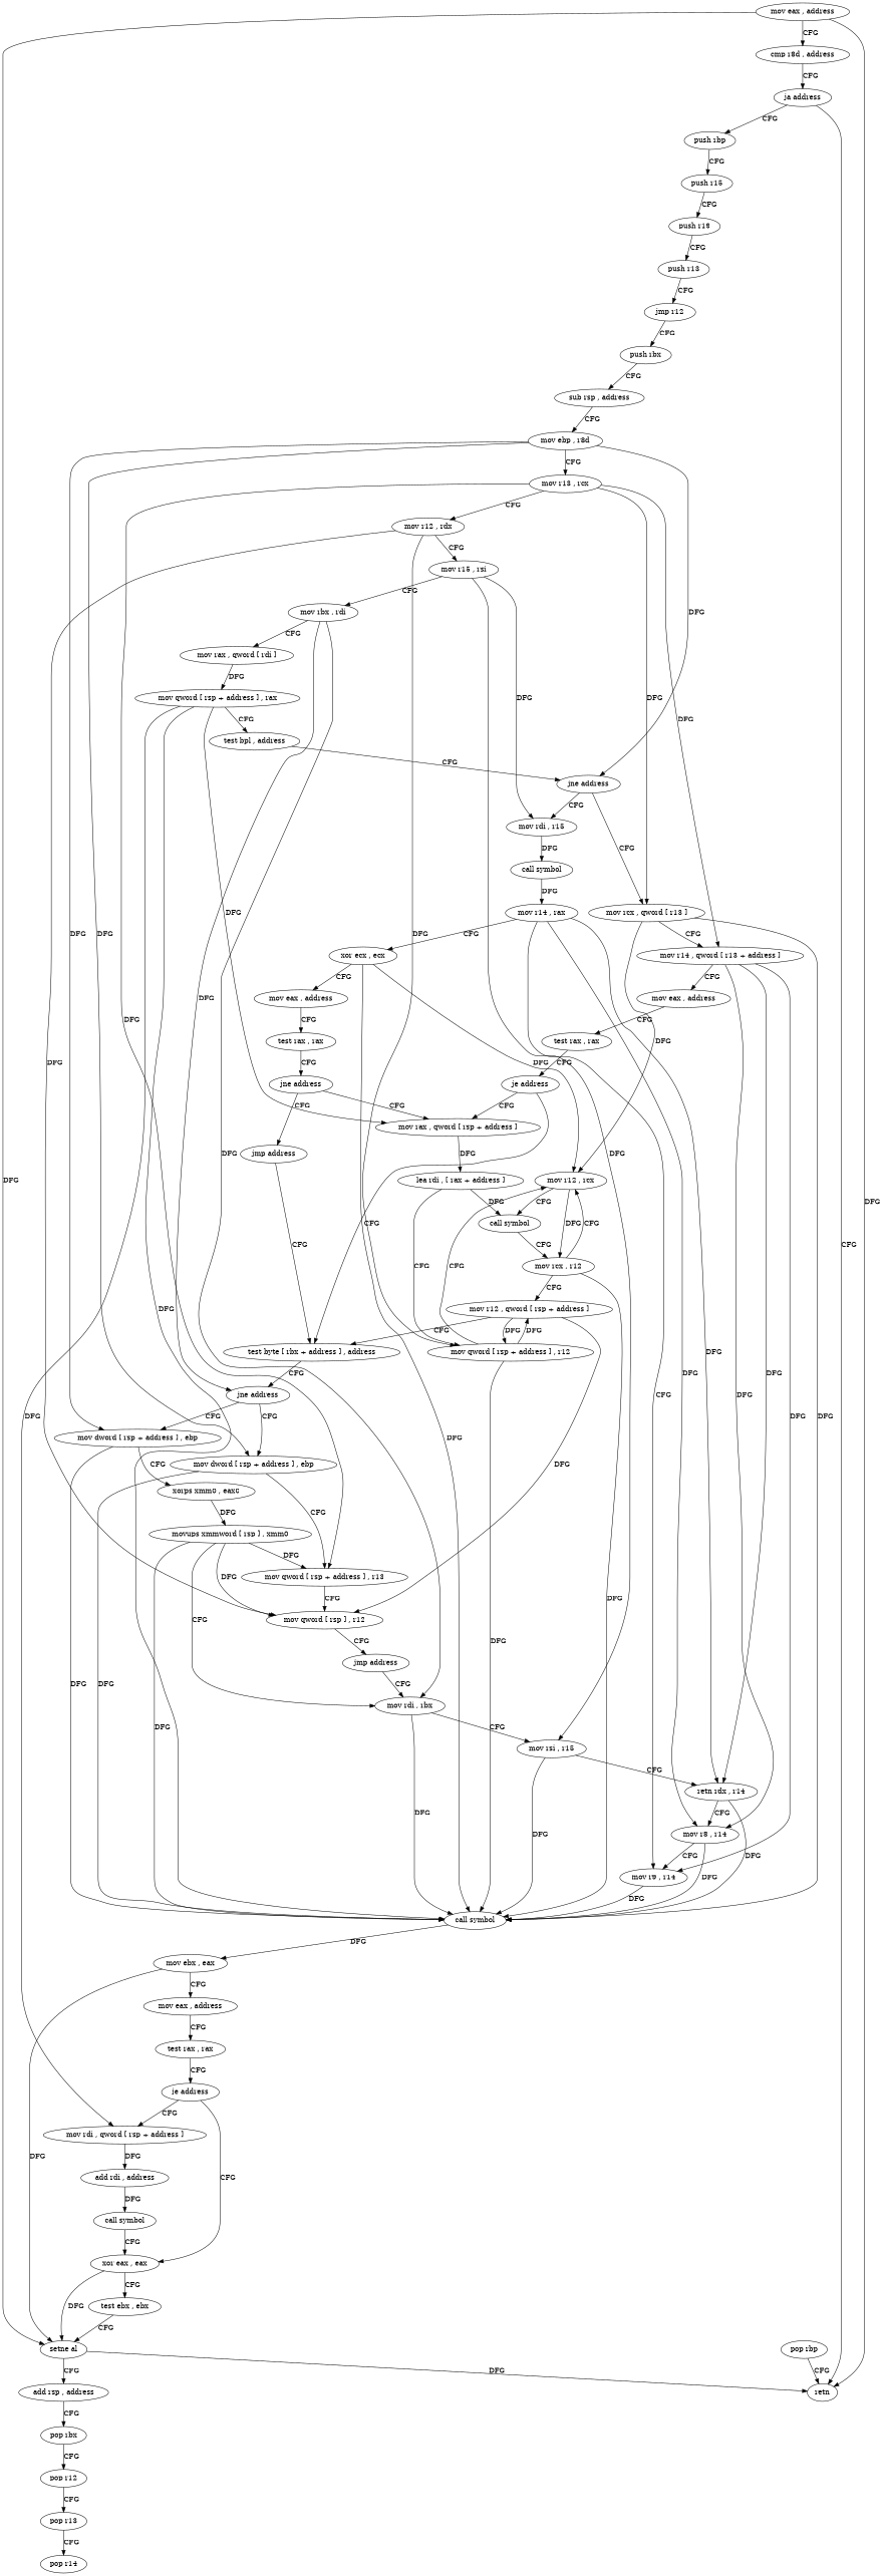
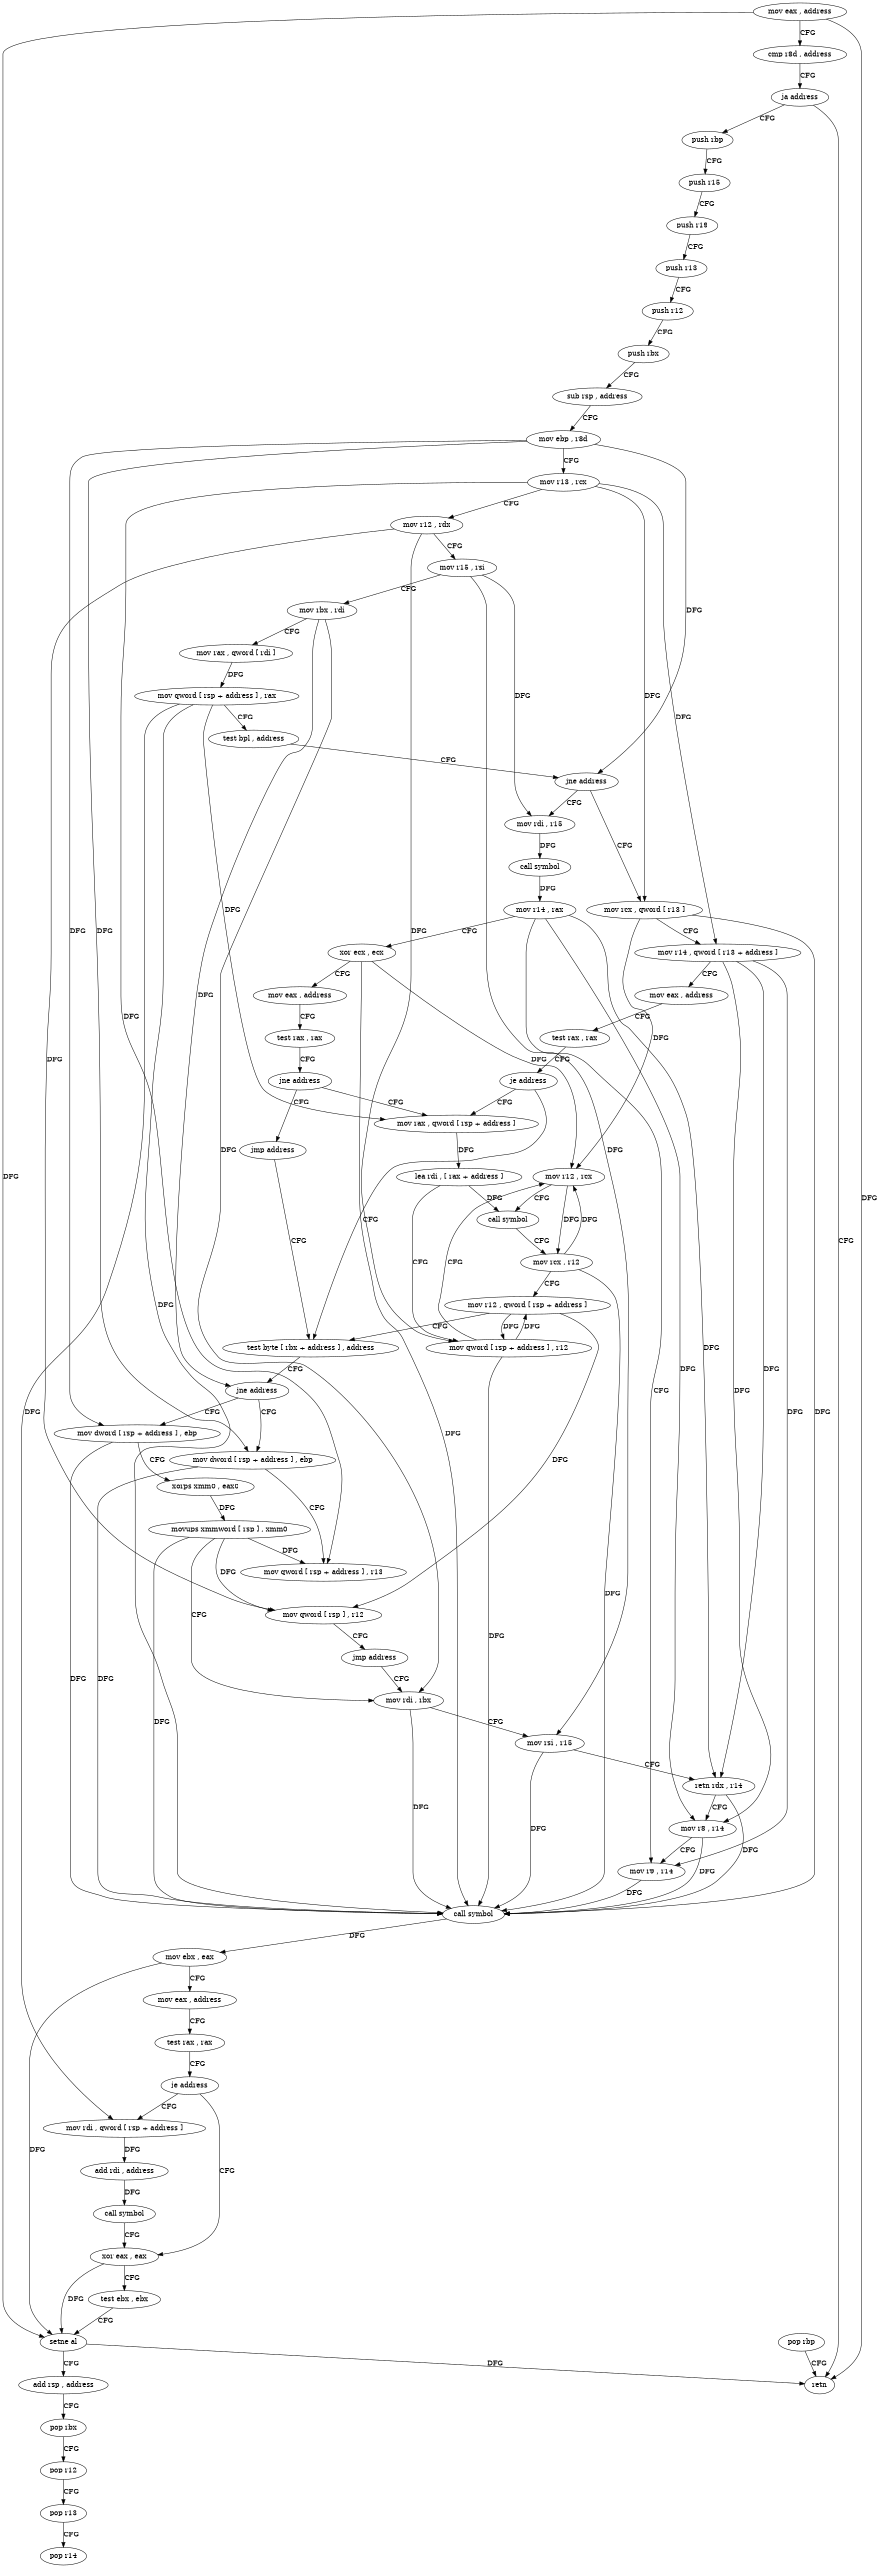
  digraph {
    n1 [label="mov eax , address"]
    n2 [label="cmp r8d , address"]
    n3 [label=retn]
    n4 [label="setne al"]
    n5 [label="ja address"]
    n6 [label="add rsp , address"]
    n7 [label="push rbp"]
    n8 [label="push r15"]
    n9 [label="push r19"]
    n10 [label="push r13"]
-   n11 [label="jmp r12"]
+   n11 [label="push r12"]
    n12 [label="push rbx"]
    n13 [label="sub rsp , address"]
    n14 [label="mov ebp , r8d"]
    n15 [label="mov r13 , rcx"]
    n16 [label="jne address"]
    n17 [label="mov dword [ rsp + address ] , ebp"]
    n18 [label="mov dword [ rsp + address ] , ebp"]
    n19 [label="mov r12 , rdx"]
    n20 [label="mov rcx , qword [ r13 ]"]
    n21 [label="mov r14 , qword [ r13 + address ]"]
    n22 [label="mov qword [ rsp + address ] , r13"]
    n23 [label="mov rdi , r15"]
    n24 [label="call symbol"]
    n25 [label="xorps xmm0 , eax0"]
    n26 [label="mov r15 , rsi"]
    n27 [label="mov qword [ rsp + address ] , r12"]
    n28 [label="mov qword [ rsp ] , r12"]
    n29 [label="mov r12 , rcx"]
    n30 [label="mov eax , address"]
    n31 [label="retn rdx , r14"]
    n32 [label="mov r8 , r14"]
    n33 [label="mov r9 , r14"]
    n34 [label="mov rbx , rdi"]
    n35 [label="mov rsi , r15"]
    n36 [label="mov r12 , qword [ rsp + address ]"]
    n37 [label="jmp address"]
    n38 [label="mov rax , qword [ rdi ]"]
    n39 [label="jne address"]
    n40 [label="mov rdi , rbx"]
    n41 [label="call symbol"]
    n42 [label="mov qword [ rsp + address ] , rax"]
    n43 [label="test bpl , address"]
    n44 [label="mov rax , qword [ rsp + address ]"]
    n45 [label="mov rdi , qword [ rsp + address ]"]
    n46 [label="lea rdi , [ rax + address ]"]
    n47 [label="add rdi , address"]
    n48 [label="mov ebx , eax"]
    n49 [label="call symbol"]
    n50 [label="mov rcx , r12"]
    n51 [label="mov r14 , rax"]
    n52 [label="test rax , rax"]
    n53 [label="je address"]
    n54 [label="test byte [ rbx + address ] , address"]
    n55 [label="xor ecx , ecx"]
    n56 [label="mov eax , address"]
    n57 [label="test rax , rax"]
    n58 [label="jne address"]
    n59 [label="jmp address"]
    n60 [label="movups xmmword [ rsp ] , xmm0"]
    n61 [label="xor eax , eax"]
    n62 [label="test ebx , ebx"]
    n63 [label="pop rbx"]
    n64 [label="pop r12"]
    n65 [label="pop r13"]
    n66 [label="pop r14"]
    n67 [label="pop rbp"]
    n68 [label="call symbol"]
    n69 [label="mov eax , address"]
    n70 [label="test rax , rax"]
    n71 [label="je address"]
    n1 -> n2 [label=CFG]
    n1 -> n3 [label=DFG]
    n1 -> n4 [label=DFG]
    n2 -> n5 [label=CFG]
    n4 -> n3 [label=DFG]
    n4 -> n6 [label=CFG]
    n5 -> n3 [label=CFG]
    n5 -> n7 [label=CFG]
    n6 -> n63 [label=CFG]
    n7 -> n8 [label=CFG]
    n8 -> n9 [label=CFG]
    n9 -> n10 [label=CFG]
    n10 -> n11 [label=CFG]
    n11 -> n12 [label=CFG]
    n12 -> n13 [label=CFG]
    n13 -> n14 [label=CFG]
    n14 -> n15 [label=CFG]
    n14 -> n16 [label=DFG]
    n14 -> n17 [label=DFG]
    n14 -> n18 [label=DFG]
    n15 -> n19 [label=CFG]
    n15 -> n20 [label=DFG]
    n15 -> n21 [label=DFG]
    n15 -> n22 [label=DFG]
    n16 -> n20 [label=CFG]
    n16 -> n23 [label=CFG]
    n17 -> n24 [label=DFG]
    n17 -> n25 [label=CFG]
    n18 -> n22 [label=CFG]
    n18 -> n24 [label=DFG]
    n19 -> n26 [label=CFG]
    n19 -> n27 [label=DFG]
    n19 -> n28 [label=DFG]
    n20 -> n21 [label=CFG]
    n20 -> n24 [label=DFG]
    n20 -> n29 [label=DFG]
    n21 -> n30 [label=CFG]
    n21 -> n31 [label=DFG]
    n21 -> n32 [label=DFG]
    n21 -> n33 [label=DFG]
-   n22 -> n28 [label=CFG]
    n23 -> n41 [label=DFG]
    n24 -> n48 [label=DFG]
    n25 -> n60 [label=DFG]
    n26 -> n23 [label=DFG]
    n26 -> n34 [label=CFG]
    n26 -> n35 [label=DFG]
    n27 -> n24 [label=DFG]
    n27 -> n29 [label=CFG]
    n27 -> n36 [label=DFG]
    n28 -> n37 [label=CFG]
    n29 -> n49 [label=CFG]
    n29 -> n50 [label=DFG]
    n30 -> n52 [label=CFG]
    n31 -> n24 [label=DFG]
    n31 -> n32 [label=CFG]
    n32 -> n24 [label=DFG]
    n32 -> n33 [label=CFG]
    n33 -> n24 [label=DFG]
    n34 -> n38 [label=CFG]
    n34 -> n39 [label=DFG]
    n34 -> n40 [label=DFG]
    n35 -> n24 [label=DFG]
    n35 -> n31 [label=CFG]
    n36 -> n27 [label=DFG]
    n36 -> n28 [label=DFG]
    n36 -> n54 [label=CFG]
    n37 -> n40 [label=CFG]
    n38 -> n42 [label=DFG]
    n39 -> n17 [label=CFG]
    n39 -> n18 [label=CFG]
    n40 -> n24 [label=DFG]
    n40 -> n35 [label=CFG]
    n41 -> n51 [label=DFG]
    n42 -> n24 [label=DFG]
    n42 -> n43 [label=CFG]
    n42 -> n44 [label=DFG]
    n42 -> n45 [label=DFG]
    n43 -> n16 [label=CFG]
    n44 -> n46 [label=DFG]
    n45 -> n47 [label=DFG]
    n46 -> n27 [label=CFG]
    n46 -> n49 [label=DFG]
    n47 -> n68 [label=DFG]
    n48 -> n4 [label=DFG]
    n48 -> n69 [label=CFG]
    n49 -> n50 [label=CFG]
    n50 -> n24 [label=DFG]
-   n50 -> n29 [label=CFG]
+   n50 -> n29 [label=DFG]
    n50 -> n36 [label=CFG]
    n51 -> n31 [label=DFG]
    n51 -> n32 [label=DFG]
    n51 -> n33 [label=CFG]
    n51 -> n55 [label=CFG]
    n52 -> n53 [label=CFG]
    n53 -> n44 [label=CFG]
    n53 -> n54 [label=CFG]
    n54 -> n39 [label=CFG]
    n55 -> n24 [label=DFG]
    n55 -> n29 [label=DFG]
    n55 -> n56 [label=CFG]
    n56 -> n57 [label=CFG]
    n57 -> n58 [label=CFG]
    n58 -> n44 [label=CFG]
    n58 -> n59 [label=CFG]
    n59 -> n54 [label=CFG]
    n60 -> n22 [label=DFG]
    n60 -> n24 [label=DFG]
    n60 -> n28 [label=DFG]
    n60 -> n40 [label=CFG]
    n61 -> n4 [label=DFG]
    n61 -> n62 [label=CFG]
    n62 -> n4 [label=CFG]
    n63 -> n64 [label=CFG]
    n64 -> n65 [label=CFG]
    n65 -> n66 [label=CFG]
    n67 -> n3 [label=CFG]
    n68 -> n61 [label=CFG]
    n69 -> n70 [label=CFG]
    n70 -> n71 [label=CFG]
    n71 -> n45 [label=CFG]
    n71 -> n61 [label=CFG]
  }
